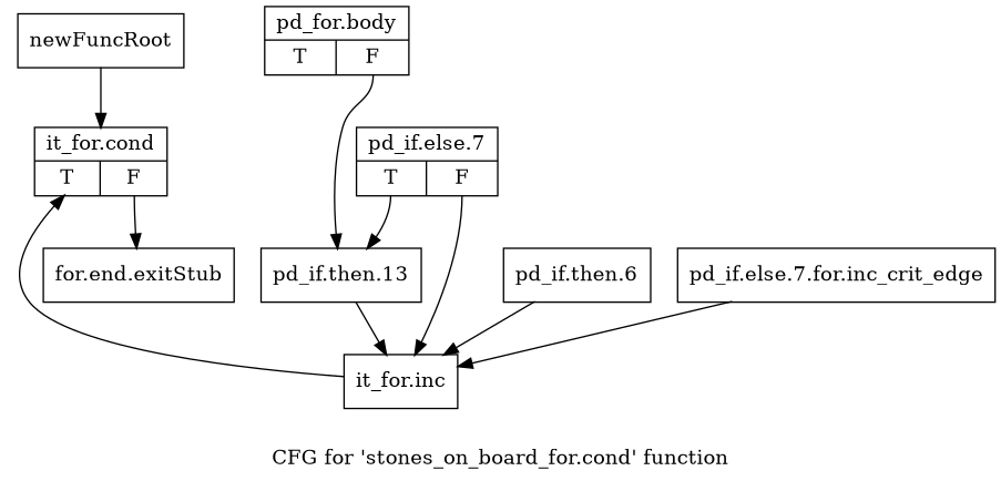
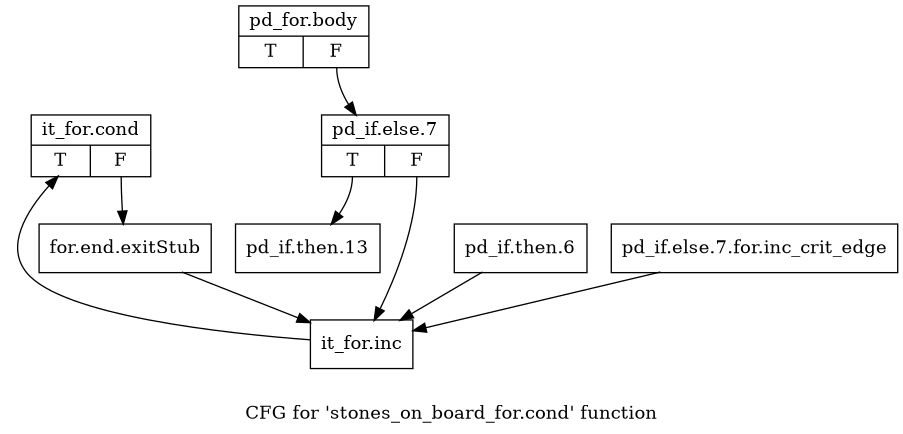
  digraph {
    label="CFG for 'stones_on_board_for.cond' function"
    node [shape=record]
-   n1 [label="{newFuncRoot}"]
    n2 [label="{it_for.cond|{<s0>T|<s1>F}}"]
    n3 [label="{for.end.exitStub}"]
    n4 [label="{pd_for.body|{<s0>T|<s1>F}}"]
    n5 [label="{pd_if.else.7|{<s0>T|<s1>F}}"]
    n6 [label="{pd_if.then.6}"]
    n7 [label="{it_for.inc}"]
    n8 [label="{pd_if.then.13}"]
    n9 [label="{pd_if.else.7.for.inc_crit_edge}"]
-   n1 -> n2
    n2 -> n3 [tailport=s1]
-   n4 -> n8 [tailport=s1]
+   n4 -> n5 [tailport=s1]
    n5 -> n7 [tailport=s1]
    n5 -> n8 [tailport=s0]
    n6 -> n7
    n7 -> n2
-   n8 -> n7
+   n3 -> n7
    n9 -> n7
  }
